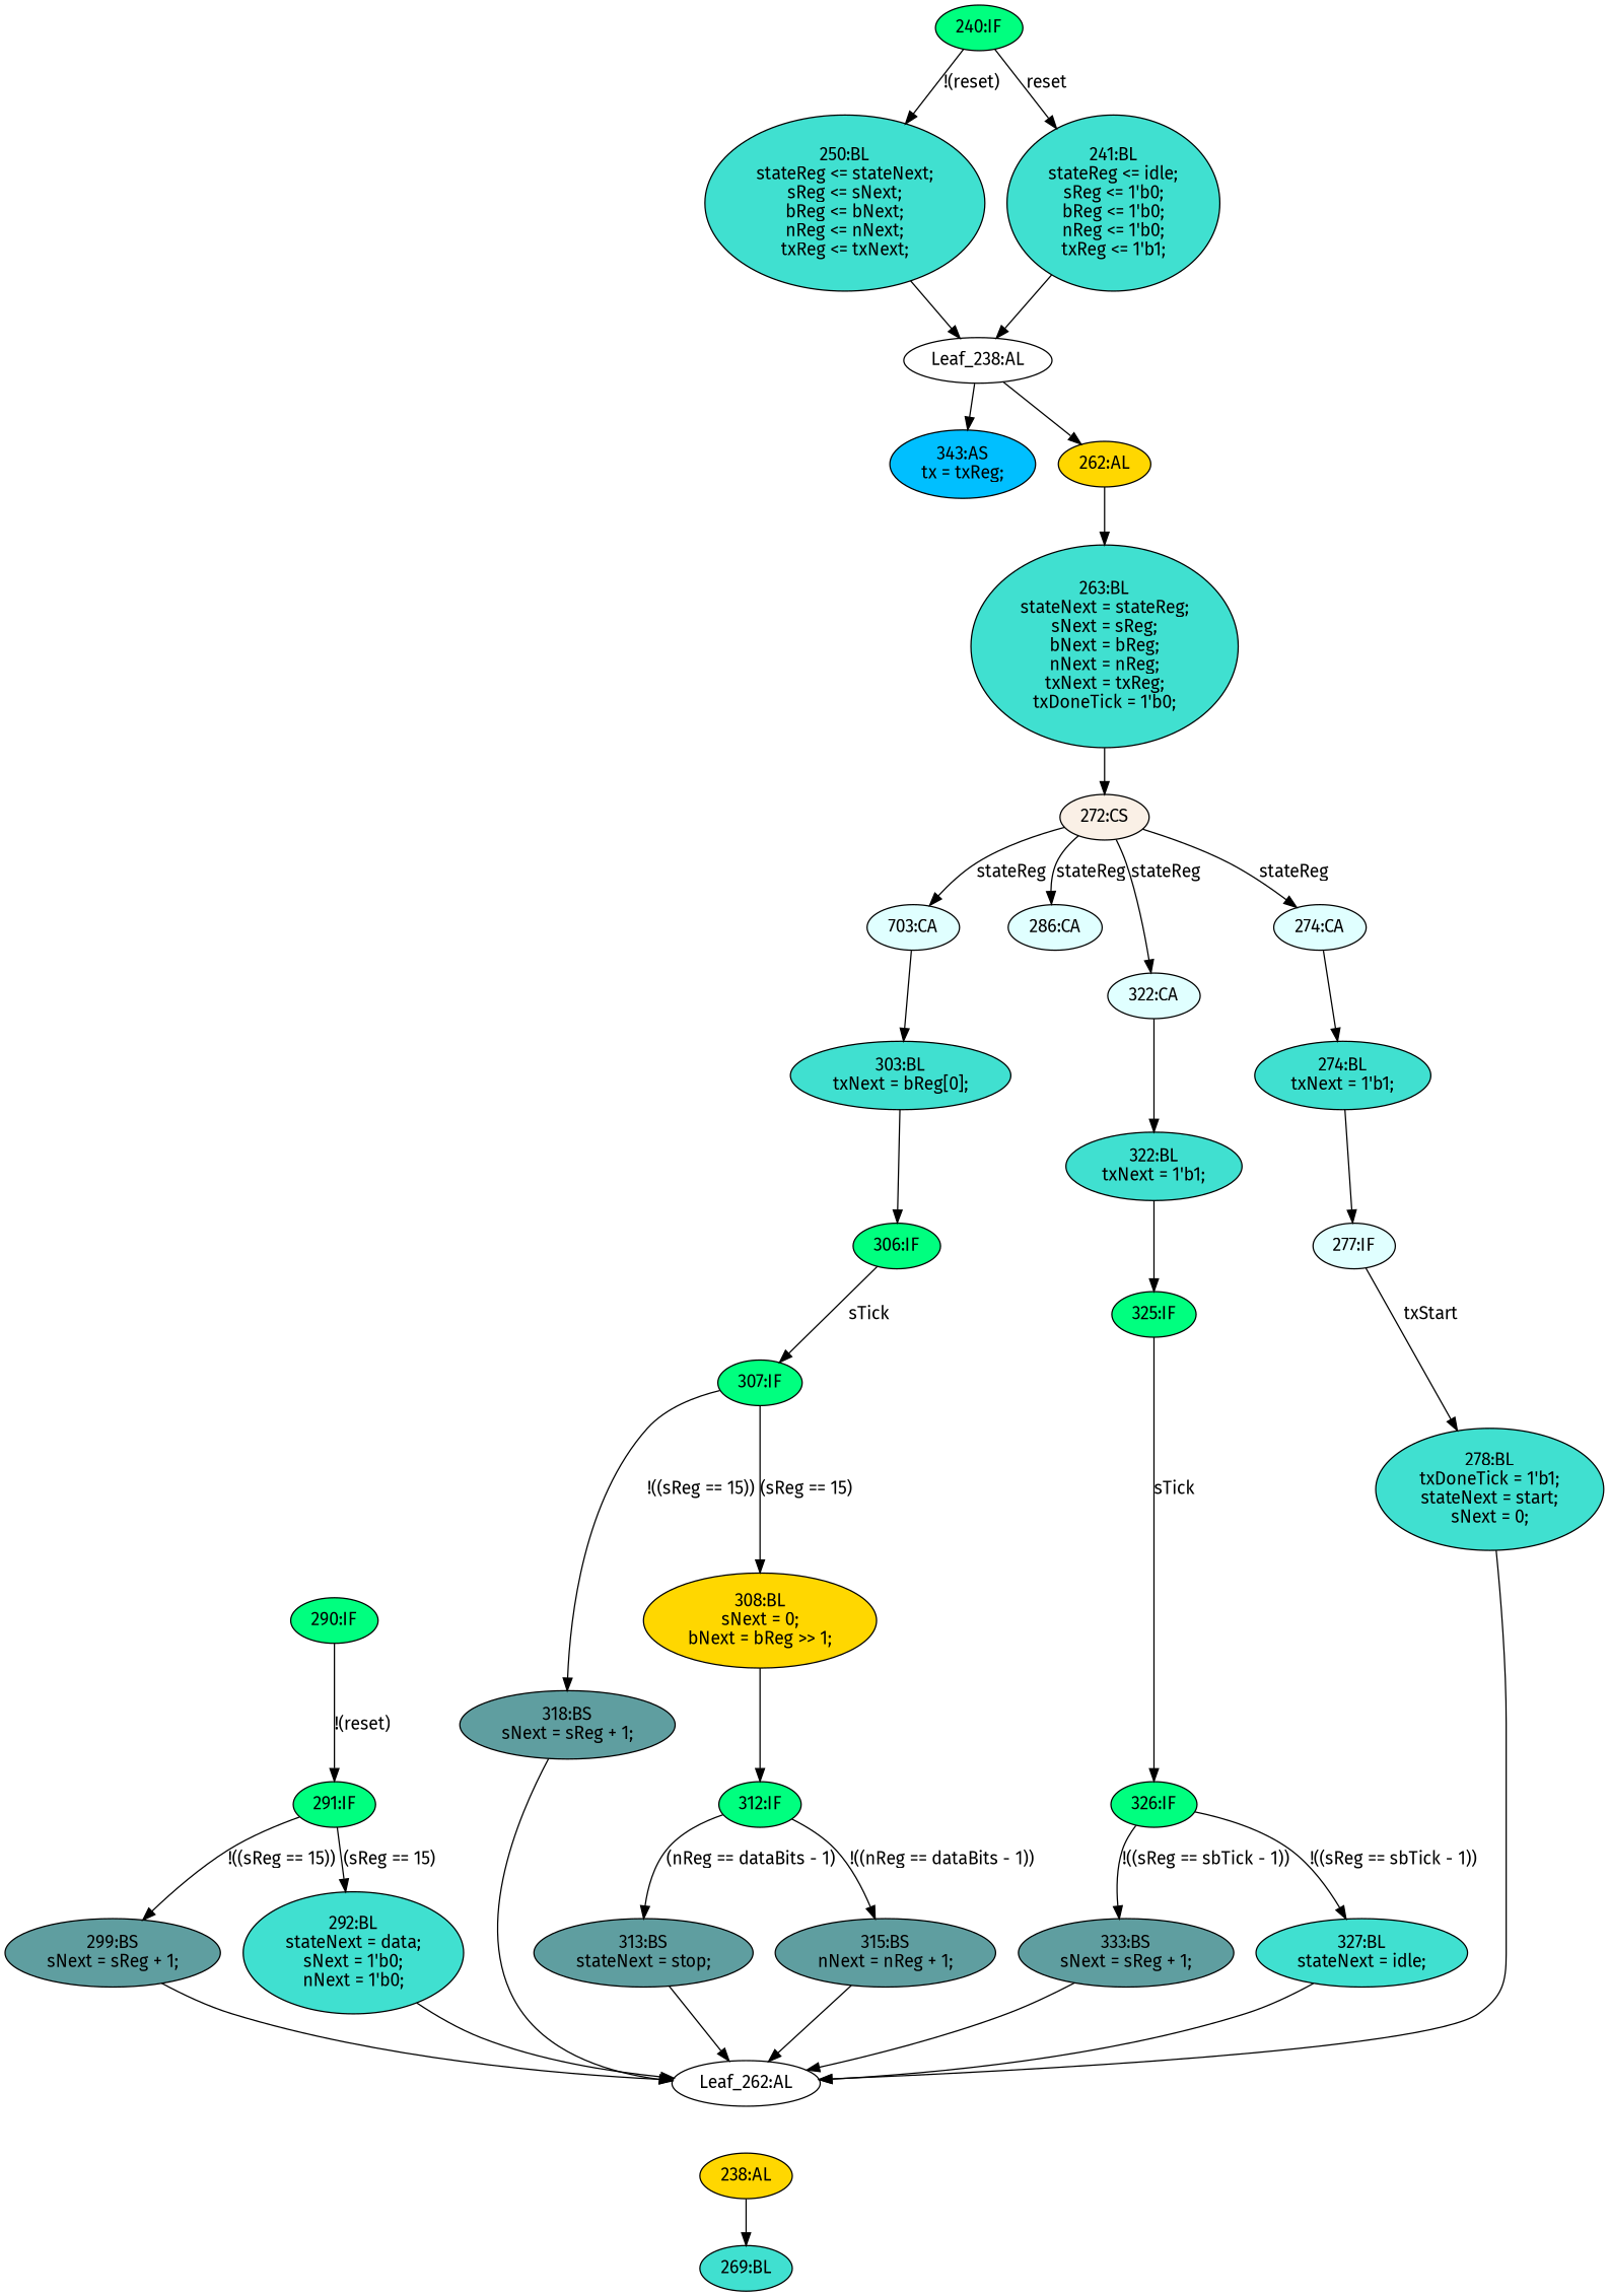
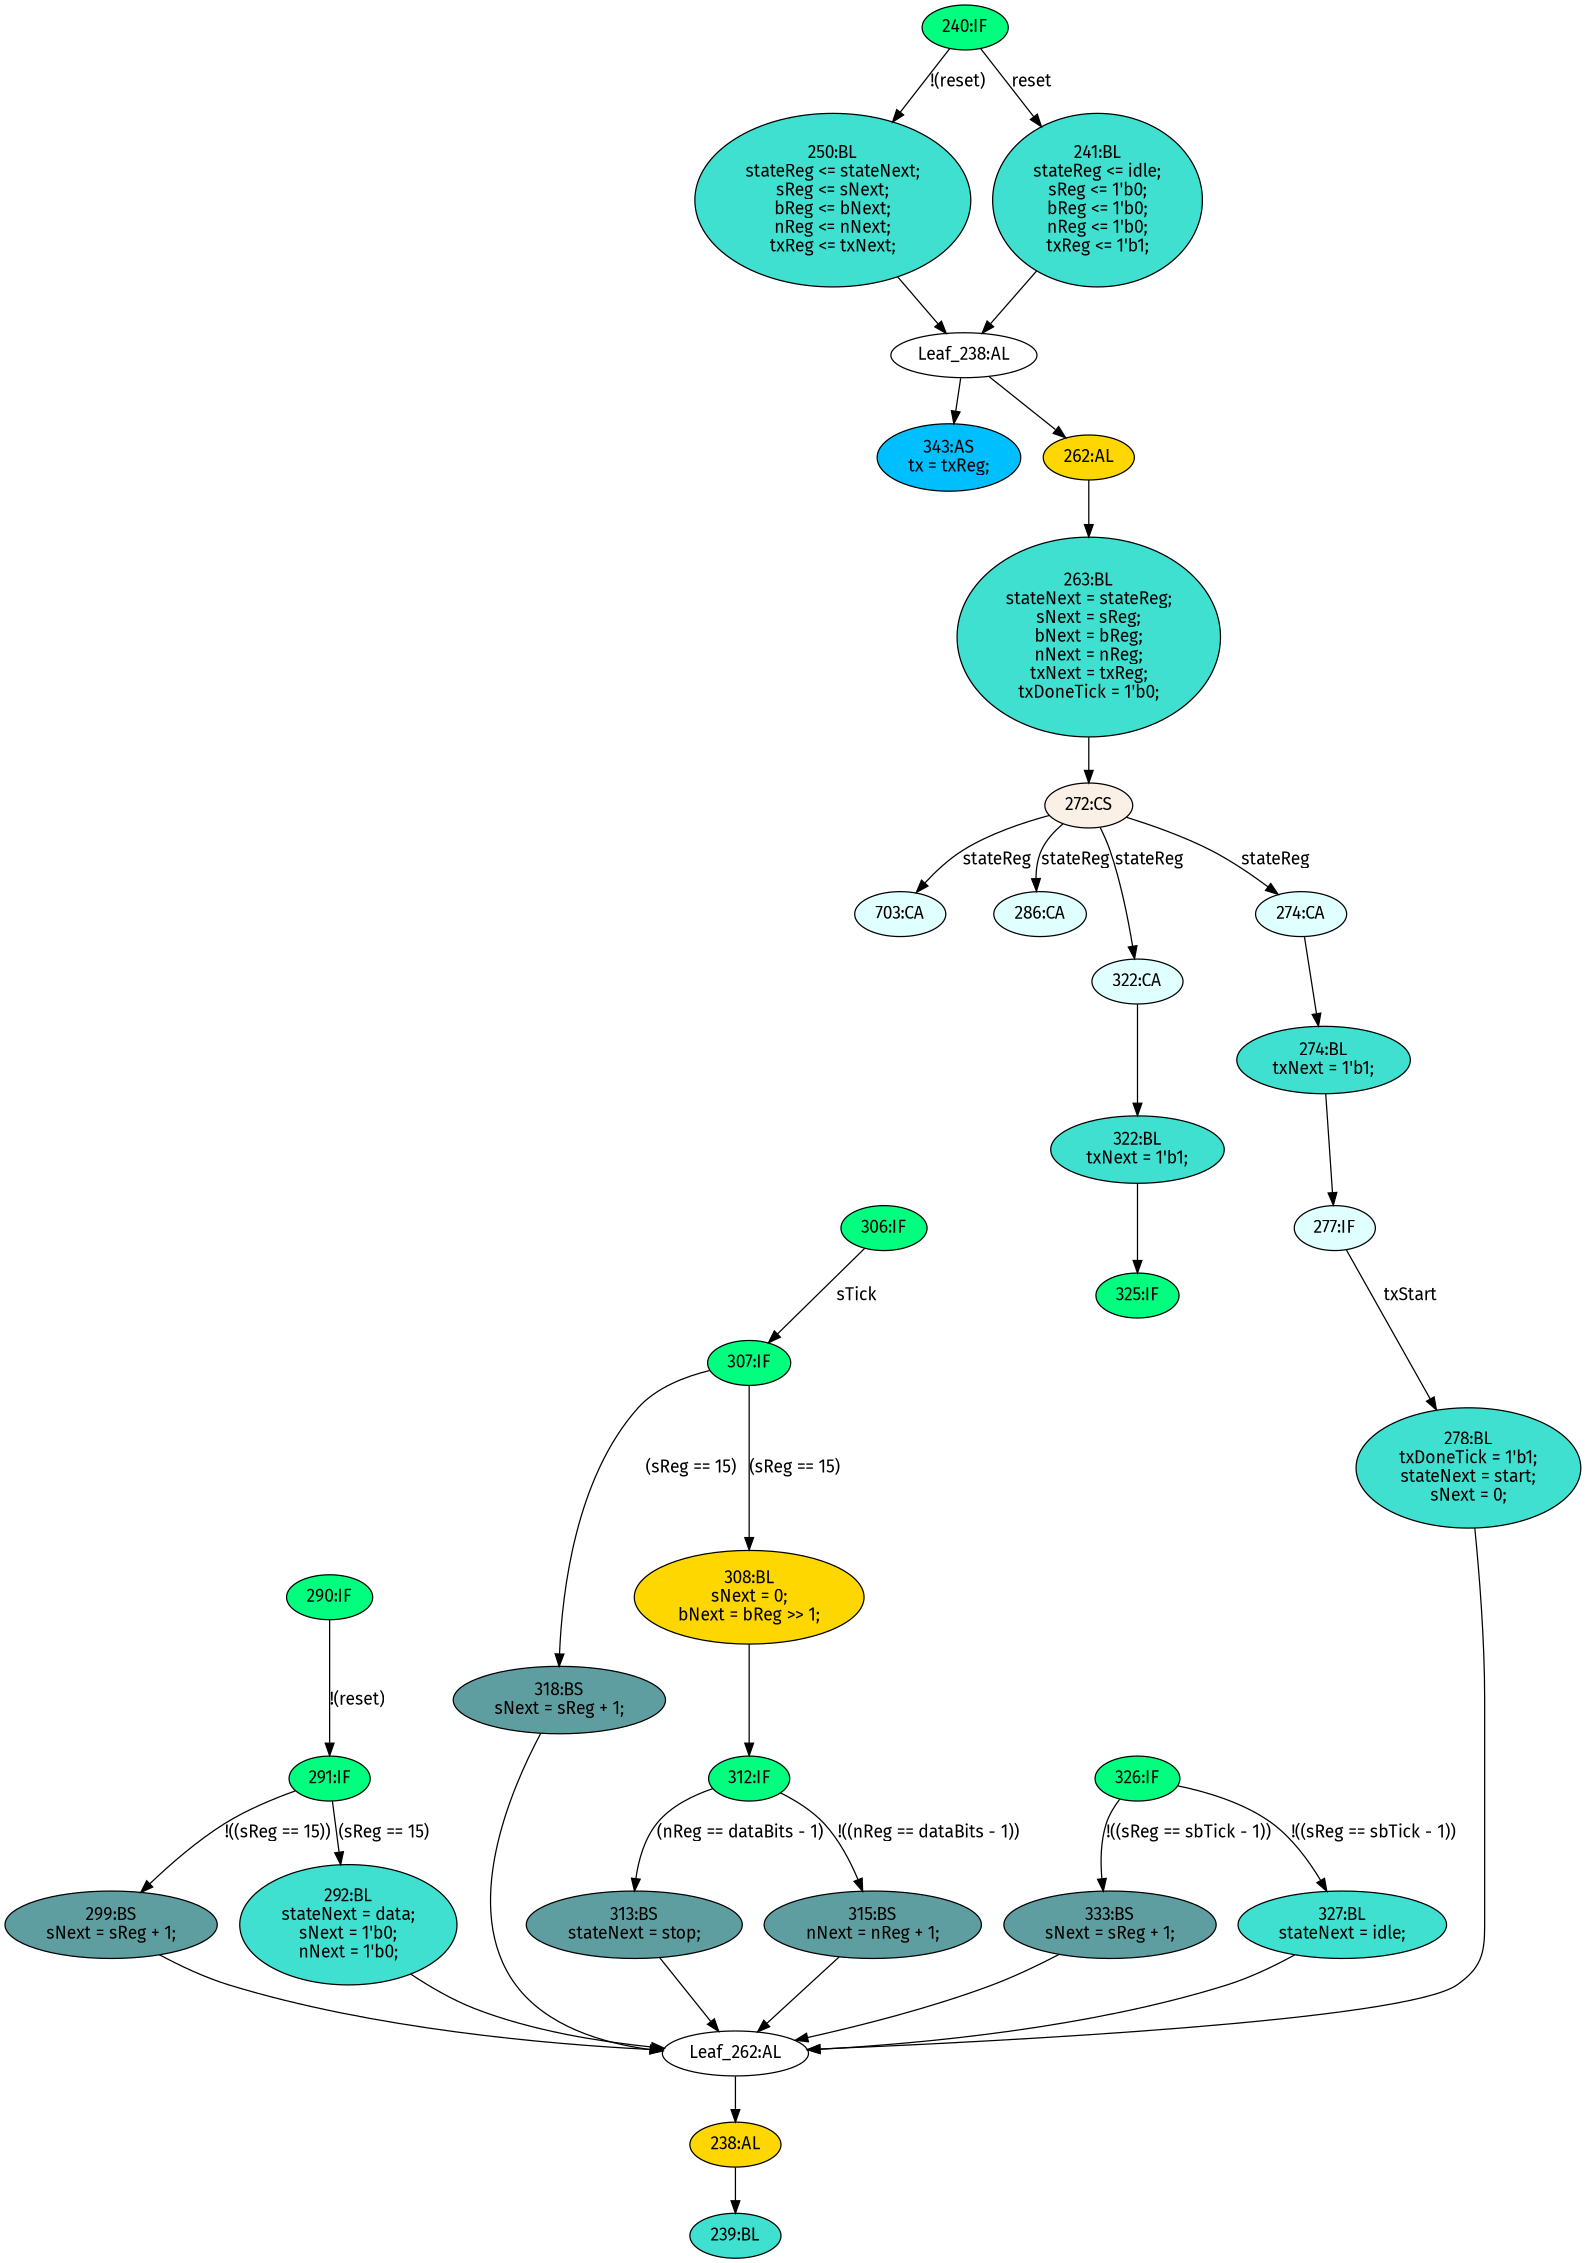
  strict digraph {
    fontname="Fira Sans"
    node [fillcolor=turquoise fontname="Fira Sans" statements="[]" style=filled typ=Block]
    edge [cond="[]" fontname="Fira Sans" lineno=None]
    n1 [ast="<pyverilog.vparser.ast.Block object at 0x7fc377281b50>" label="278:BL\ntxDoneTick = 1'b1;\nstateNext = start;\nsNext = 0;" statements="[<pyverilog.vparser.ast.BlockingSubstitution object at 0x7fc377281a10>, <pyverilog.vparser.ast.BlockingSubstitution object at 0x7fc377281b90>, <pyverilog.vparser.ast.BlockingSubstitution object at 0x7fc377281cd0>]"]
    n2 [def_var="['txDoneTick', 'txNext', 'stateNext', 'nNext', 'sNext', 'bNext']" label="Leaf_262:AL" fillcolor="" statements="" style="" typ=""]
    n3 [ast="<pyverilog.vparser.ast.Always object at 0x7fc3775701d0>" clk_sens=True fillcolor=gold label="238:AL" sens="['clk', 'reset']" typ=Always use_var="['reset', 'stateNext', 'txNext', 'idle', 'nNext', 'sNext', 'bNext']"]
-   n4 [ast="<pyverilog.vparser.ast.Block object at 0x7fc377570d10>" label="269:BL"]
+   n4 [ast="<pyverilog.vparser.ast.Block object at 0x7fc377570d10>" label="239:BL"]
    n5 [ast="<pyverilog.vparser.ast.BlockingSubstitution object at 0x7fc3772739d0>" fillcolor=cadetblue label="299:BS\nsNext = sReg + 1;" statements="[<pyverilog.vparser.ast.BlockingSubstitution object at 0x7fc3772739d0>]" typ=BlockingSubstitution]
    n6 [ast="<pyverilog.vparser.ast.Block object at 0x7fc3772788d0>" label="322:BL\ntxNext = 1'b1;" statements="[<pyverilog.vparser.ast.BlockingSubstitution object at 0x7fc377278890>]"]
    n7 [ast="<pyverilog.vparser.ast.IfStatement object at 0x7fc3772789d0>" fillcolor=springgreen label="325:IF" typ=IfStatement]
    n8 [ast="<pyverilog.vparser.ast.IfStatement object at 0x7fc377278d90>" fillcolor=springgreen label="326:IF" typ=IfStatement]
    n9 [ast="<pyverilog.vparser.ast.BlockingSubstitution object at 0x7fc377278f50>" fillcolor=cadetblue label="333:BS\nsNext = sReg + 1;" statements="[<pyverilog.vparser.ast.BlockingSubstitution object at 0x7fc377278f50>]" typ=BlockingSubstitution]
    n10 [ast="<pyverilog.vparser.ast.Block object at 0x7fc377278cd0>" label="327:BL\nstateNext = idle;" statements="[<pyverilog.vparser.ast.BlockingSubstitution object at 0x7fc377278d10>]"]
    n11 [ast="<pyverilog.vparser.ast.Assign object at 0x7fc377278b50>" def_var="['tx']" fillcolor=deepskyblue label="343:AS\ntx = txReg;" typ=Assign use_var="['txReg']"]
    n12 [ast="<pyverilog.vparser.ast.BlockingSubstitution object at 0x7fc3772787d0>" fillcolor=cadetblue label="318:BS\nsNext = sReg + 1;" statements="[<pyverilog.vparser.ast.BlockingSubstitution object at 0x7fc3772787d0>]" typ=BlockingSubstitution]
    n13 [ast="<pyverilog.vparser.ast.IfStatement object at 0x7fc376e9e590>" fillcolor=springgreen label="240:IF" typ=IfStatement]
    n14 [ast="<pyverilog.vparser.ast.Block object at 0x7fc376e9ea90>" label="250:BL\nstateReg <= stateNext;\nsReg <= sNext;\nbReg <= bNext;\nnReg <= nNext;\ntxReg <= txNext;" statements="[<pyverilog.vparser.ast.NonblockingSubstitution object at 0x7fc376e9e710>, <pyverilog.vparser.ast.NonblockingSubstitution object at 0x7fc376e9e850>, <pyverilog.vparser.ast.NonblockingSubstitution object at 0x7fc376e9e990>, <pyverilog.vparser.ast.NonblockingSubstitution object at 0x7fc376e9ead0>, <pyverilog.vparser.ast.NonblockingSubstitution object at 0x7fc376e9ec10>]"]
    n15 [ast="<pyverilog.vparser.ast.Block object at 0x7fc376e9e3d0>" label="241:BL\nstateReg <= idle;\nsReg <= 1'b0;\nbReg <= 1'b0;\nnReg <= 1'b0;\ntxReg <= 1'b1;" statements="[<pyverilog.vparser.ast.NonblockingSubstitution object at 0x7fc376e9e050>, <pyverilog.vparser.ast.NonblockingSubstitution object at 0x7fc376e9e190>, <pyverilog.vparser.ast.NonblockingSubstitution object at 0x7fc376e9e2d0>, <pyverilog.vparser.ast.NonblockingSubstitution object at 0x7fc376e9e410>, <pyverilog.vparser.ast.NonblockingSubstitution object at 0x7fc376e9e550>]"]
    n16 [def_var="['bReg', 'sReg', 'nReg', 'txReg', 'stateReg']" label="Leaf_238:AL" fillcolor="" statements="" style="" typ=""]
    n17 [ast="<pyverilog.vparser.ast.Always object at 0x7fc376e9ec90>" clk_sens=False fillcolor=gold label="262:AL" sens="['din', 'nReg', 'bReg', 'stop', 'sReg', 'start', 'idle', 'stateReg', 'data', 'txReg']" typ=Always use_var="['din', 'nReg', 'txStart', 'dataBits', 'sbTick', 'stop', 'stateReg', 'start', 'idle', 'sTick', 'sReg', 'data', 'bReg', 'txReg']"]
    n18 [ast="<pyverilog.vparser.ast.Case object at 0x7fc377273250>" fillcolor=lightcyan label="703:CA" typ=Case]
-   n19 [ast="<pyverilog.vparser.ast.Block object at 0x7fc377273b50>" label="303:BL\ntxNext = bReg[0];" statements="[<pyverilog.vparser.ast.BlockingSubstitution object at 0x7fc377273b10>]"]
    n20 [ast="<pyverilog.vparser.ast.IfStatement object at 0x7fc377273c50>" fillcolor=springgreen label="306:IF" typ=IfStatement]
    n21 [ast="<pyverilog.vparser.ast.IfStatement object at 0x7fc377278710>" fillcolor=springgreen label="307:IF" typ=IfStatement]
    n22 [ast="<pyverilog.vparser.ast.Block object at 0x7fc377281490>" label="263:BL\nstateNext = stateReg;\nsNext = sReg;\nbNext = bReg;\nnNext = nReg;\ntxNext = txReg;\ntxDoneTick = 1'b0;" statements="[<pyverilog.vparser.ast.BlockingSubstitution object at 0x7fc376e9ed90>, <pyverilog.vparser.ast.BlockingSubstitution object at 0x7fc376e9ef10>, <pyverilog.vparser.ast.BlockingSubstitution object at 0x7fc377281090>, <pyverilog.vparser.ast.BlockingSubstitution object at 0x7fc3772811d0>, <pyverilog.vparser.ast.BlockingSubstitution object at 0x7fc377281310>, <pyverilog.vparser.ast.BlockingSubstitution object at 0x7fc377281450>]"]
    n23 [ast="<pyverilog.vparser.ast.CaseStatement object at 0x7fc377273c10>" fillcolor=linen label="272:CS" typ=CaseStatement]
    n24 [ast="<pyverilog.vparser.ast.Case object at 0x7fc377281d50>" fillcolor=lightcyan label="286:CA" typ=Case]
    n25 [ast="<pyverilog.vparser.ast.Case object at 0x7fc377273bd0>" fillcolor=lightcyan label="322:CA" typ=Case]
    n26 [ast="<pyverilog.vparser.ast.Case object at 0x7fc3772815d0>" fillcolor=lightcyan label="274:CA" typ=Case]
    n27 [ast="<pyverilog.vparser.ast.Block object at 0x7fc377281790>" label="274:BL\ntxNext = 1'b1;" statements="[<pyverilog.vparser.ast.BlockingSubstitution object at 0x7fc377281750>]"]
    n28 [ast="<pyverilog.vparser.ast.BlockingSubstitution object at 0x7fc377278490>" fillcolor=cadetblue label="313:BS\nstateNext = stop;" statements="[<pyverilog.vparser.ast.BlockingSubstitution object at 0x7fc377278490>]" typ=BlockingSubstitution]
    n29 [ast="<pyverilog.vparser.ast.IfStatement object at 0x7fc3772818d0>" fillcolor=lightcyan label="277:IF" typ=IfStatement]
    n30 [ast="<pyverilog.vparser.ast.IfStatement object at 0x7fc377273290>" fillcolor=springgreen label="290:IF" typ=IfStatement]
    n31 [ast="<pyverilog.vparser.ast.IfStatement object at 0x7fc377273850>" fillcolor=springgreen label="291:IF" typ=IfStatement]
    n32 [ast="<pyverilog.vparser.ast.Block object at 0x7fc377273650>" label="292:BL\nstateNext = data;\nsNext = 1'b0;\nnNext = 1'b0;" statements="[<pyverilog.vparser.ast.BlockingSubstitution object at 0x7fc377273550>, <pyverilog.vparser.ast.BlockingSubstitution object at 0x7fc377273690>, <pyverilog.vparser.ast.BlockingSubstitution object at 0x7fc3772737d0>]"]
    n33 [ast="<pyverilog.vparser.ast.Block object at 0x7fc377278190>" fillcolor=gold label="308:BL\nsNext = 0;\nbNext = bReg >> 1;" statements="[<pyverilog.vparser.ast.BlockingSubstitution object at 0x7fc377273f10>, <pyverilog.vparser.ast.BlockingSubstitution object at 0x7fc377278150>]"]
    n34 [ast="<pyverilog.vparser.ast.IfStatement object at 0x7fc377278450>" fillcolor=springgreen label="312:IF" typ=IfStatement]
    n35 [ast="<pyverilog.vparser.ast.BlockingSubstitution object at 0x7fc377278690>" fillcolor=cadetblue label="315:BS\nnNext = nReg + 1;" statements="[<pyverilog.vparser.ast.BlockingSubstitution object at 0x7fc377278690>]" typ=BlockingSubstitution]
    n1 -> n2
+   n2 -> n3 [cond="" lineno=""]
    n3 -> n4
    n5 -> n2
    n6 -> n7
-   n7 -> n8 [cond="['sTick']" label=sTick lineno=325]
    n8 -> n9 [cond="['sReg', 'sbTick']" label="!((sReg == sbTick - 1))" lineno=326]
    n8 -> n10 [cond="['sReg', 'sbTick']" label="!((sReg == sbTick - 1))" lineno=326]
    n9 -> n2
    n10 -> n2
    n12 -> n2
    n13 -> n14 [cond="['reset']" label="!(reset)" lineno=240]
    n13 -> n15 [cond="['reset']" label=reset lineno=240]
    n14 -> n16
    n15 -> n16
    n16 -> n11 [cond="" lineno=""]
    n16 -> n17 [cond="" lineno=""]
    n17 -> n22
-   n18 -> n19
-   n19 -> n20
    n20 -> n21 [cond="['sTick']" label=sTick lineno=306]
-   n21 -> n12 [cond="['sReg']" label="!((sReg == 15))" lineno=307]
+   n21 -> n12 [cond="['sReg']" label="(sReg == 15)" lineno=307]
    n21 -> n33 [cond="['sReg']" label="(sReg == 15)" lineno=307]
    n22 -> n23
    n23 -> n18 [cond="['stateReg']" label=stateReg lineno=272]
    n23 -> n24 [cond="['stateReg']" label=stateReg lineno=272]
    n23 -> n25 [cond="['stateReg']" label=stateReg lineno=272]
    n23 -> n26 [cond="['stateReg']" label=stateReg lineno=272]
    n25 -> n6
    n26 -> n27
    n27 -> n29
    n28 -> n2
    n29 -> n1 [cond="['txStart']" label=txStart lineno=277]
    n30 -> n31 [cond="['sTick']" label="!(reset)" lineno=290]
    n31 -> n5 [cond="['sReg']" label="!((sReg == 15))" lineno=291]
    n31 -> n32 [cond="['sReg']" label="(sReg == 15)" lineno=291]
    n32 -> n2
    n33 -> n34
    n34 -> n28 [cond="['nReg', 'dataBits']" label="(nReg == dataBits - 1)" lineno=312]
    n34 -> n35 [cond="['nReg', 'dataBits']" label="!((nReg == dataBits - 1))" lineno=312]
    n35 -> n2
  }
